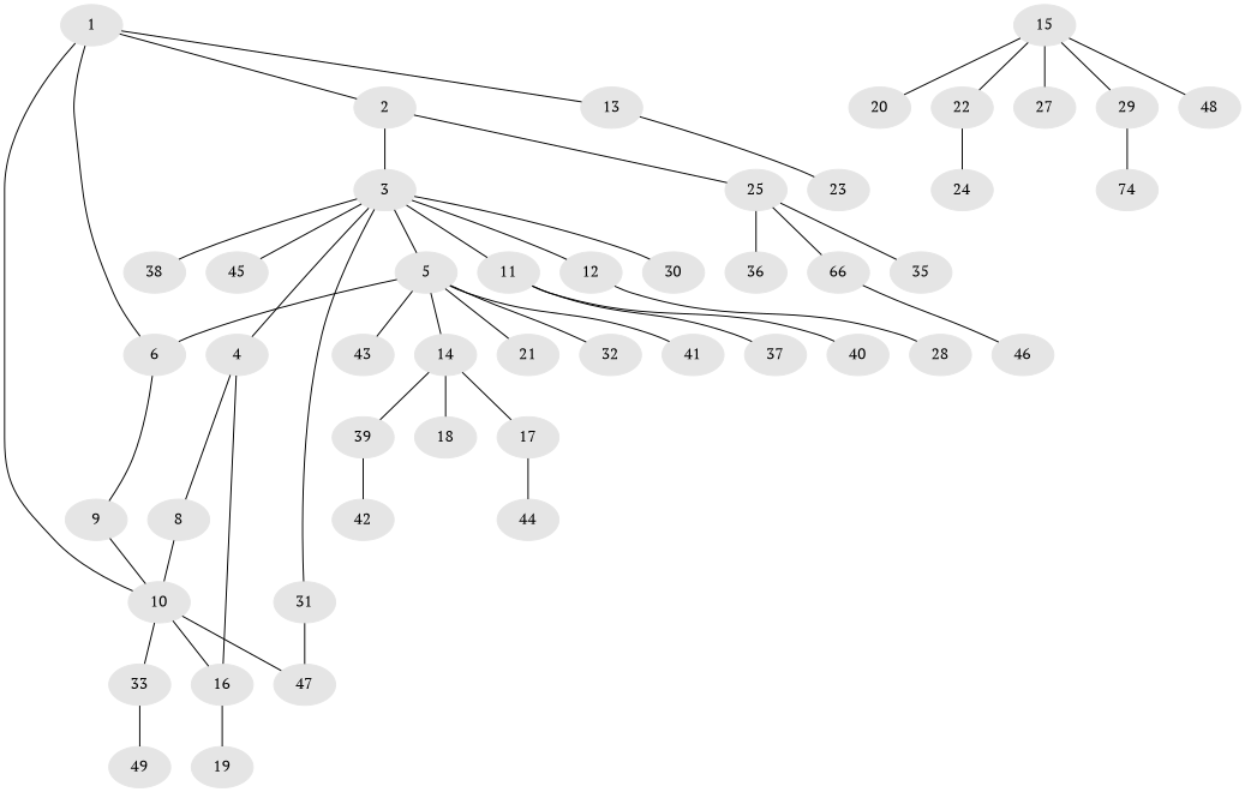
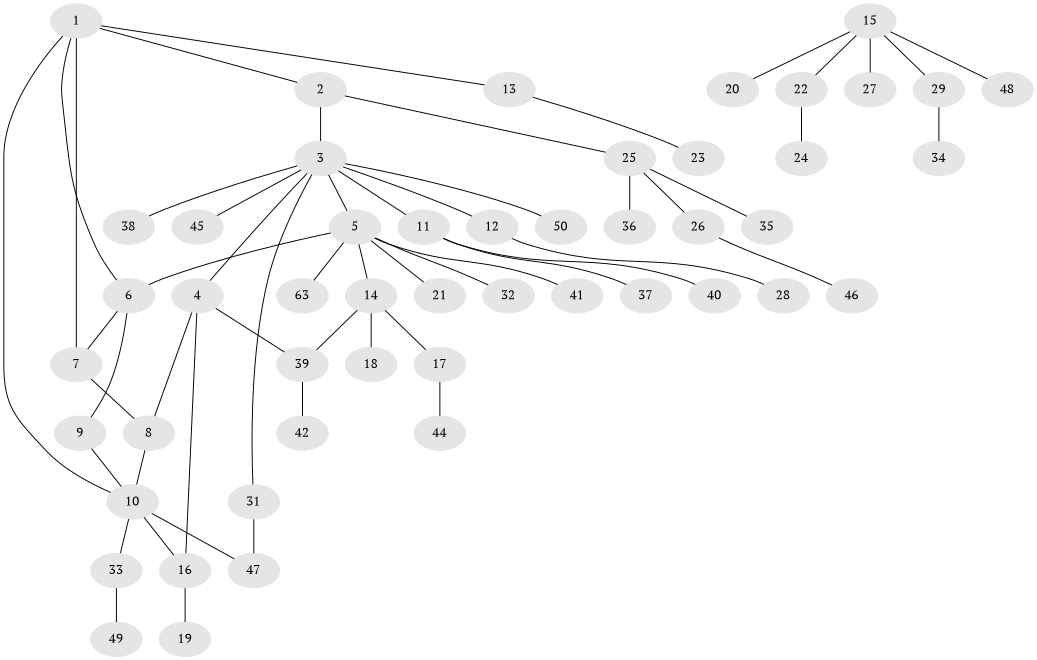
  graph {
    fontname="PT Serif"
    node [color=gray90 fontname="PT Serif" style=filled]
    edge [fontname="PT Serif"]
    1
    2
    6
+   7
    10
    13
    3
    25
    9
    8
    16
    33
    47
    23
    4
    5
    11
    12
-   30
+   30 [label=50]
    31
    38
    45
-   26 [label=66]
+   26
    35
    36
    39
    14
    21
    32
    41
-   43
+   43 [label=63]
    37
    40
    28
    42
    17
    18
    15
    20
    22
    27
    29
    48
    19
    49
    44
    24
-   34 [label=74]
+   34
    46
    1 -- 2
    1 -- 6
+   1 -- 7
    1 -- 10
    1 -- 13
    2 -- 3
    2 -- 25
+   6 -- 7
    6 -- 9
+   7 -- 8
    10 -- 16
    10 -- 33
    10 -- 47
    13 -- 23
    3 -- 4
    3 -- 5
    3 -- 11
    3 -- 12
    3 -- 30
    3 -- 31
    3 -- 38
    3 -- 45
    25 -- 26
    25 -- 35
    25 -- 36
    9 -- 10
    8 -- 10
    16 -- 19
    33 -- 49
    4 -- 8
    4 -- 16
+   4 -- 39
    5 -- 6
    5 -- 14
    5 -- 21
    5 -- 32
    5 -- 41
    5 -- 43
    11 -- 37
    11 -- 40
    12 -- 28
    31 -- 47
    26 -- 46
    39 -- 42
    14 -- 39
    14 -- 17
    14 -- 18
    17 -- 44
    15 -- 20
    15 -- 22
    15 -- 27
    15 -- 29
    15 -- 48
    22 -- 24
    29 -- 34
  }
